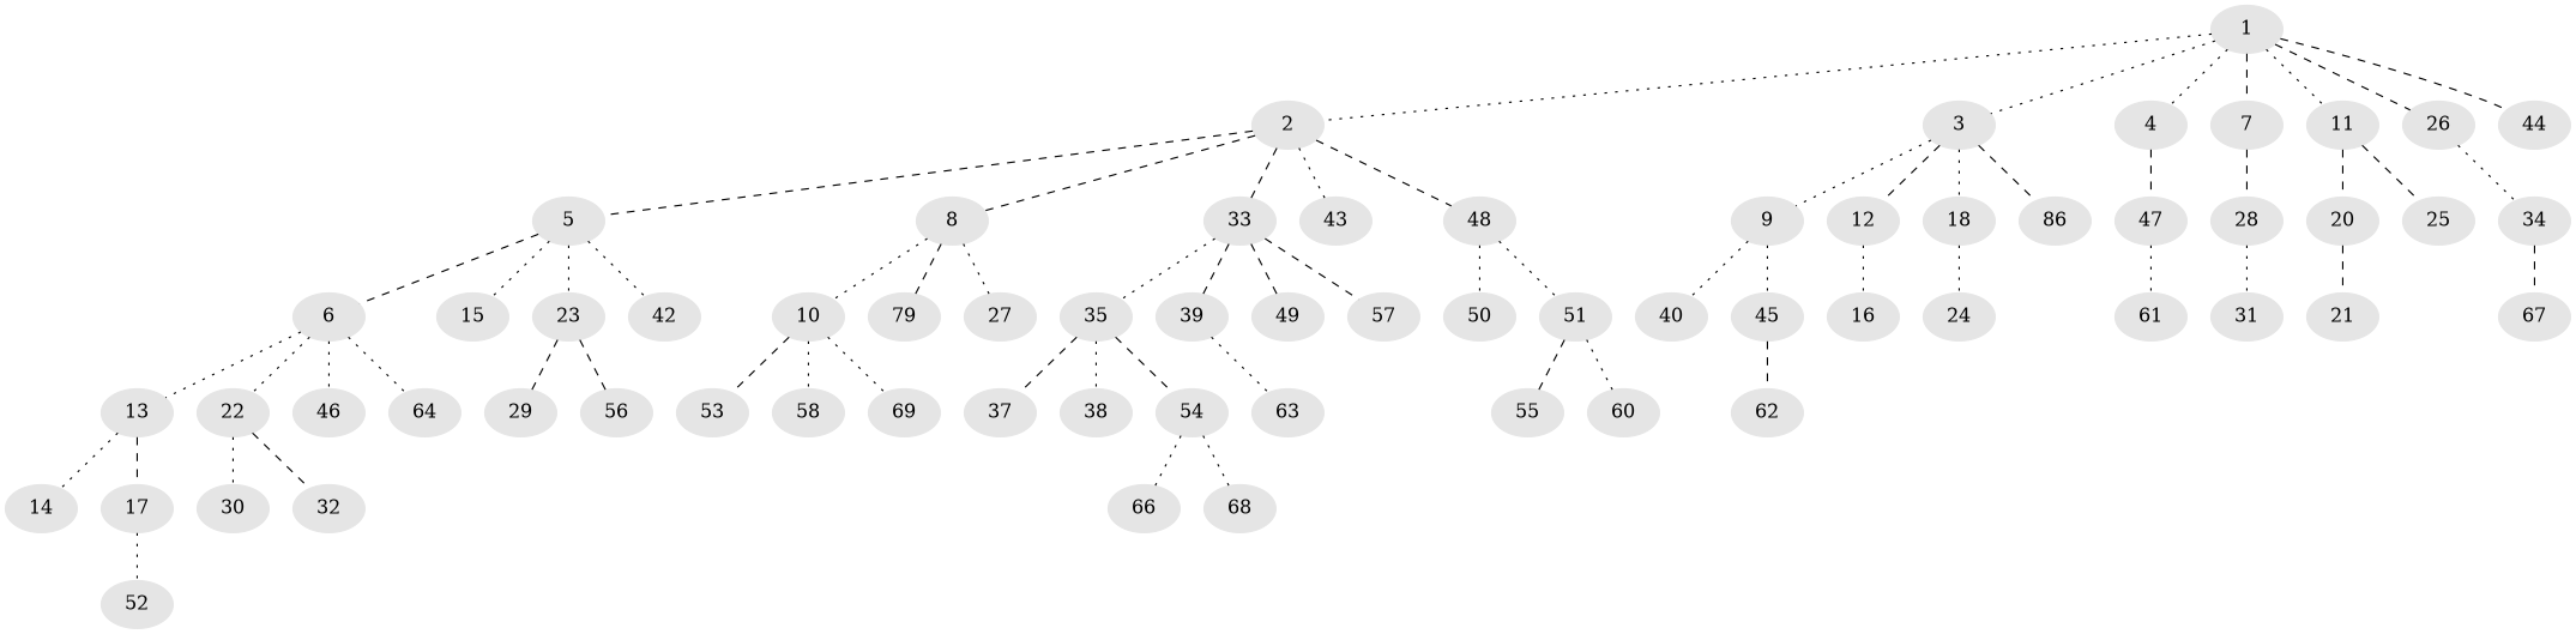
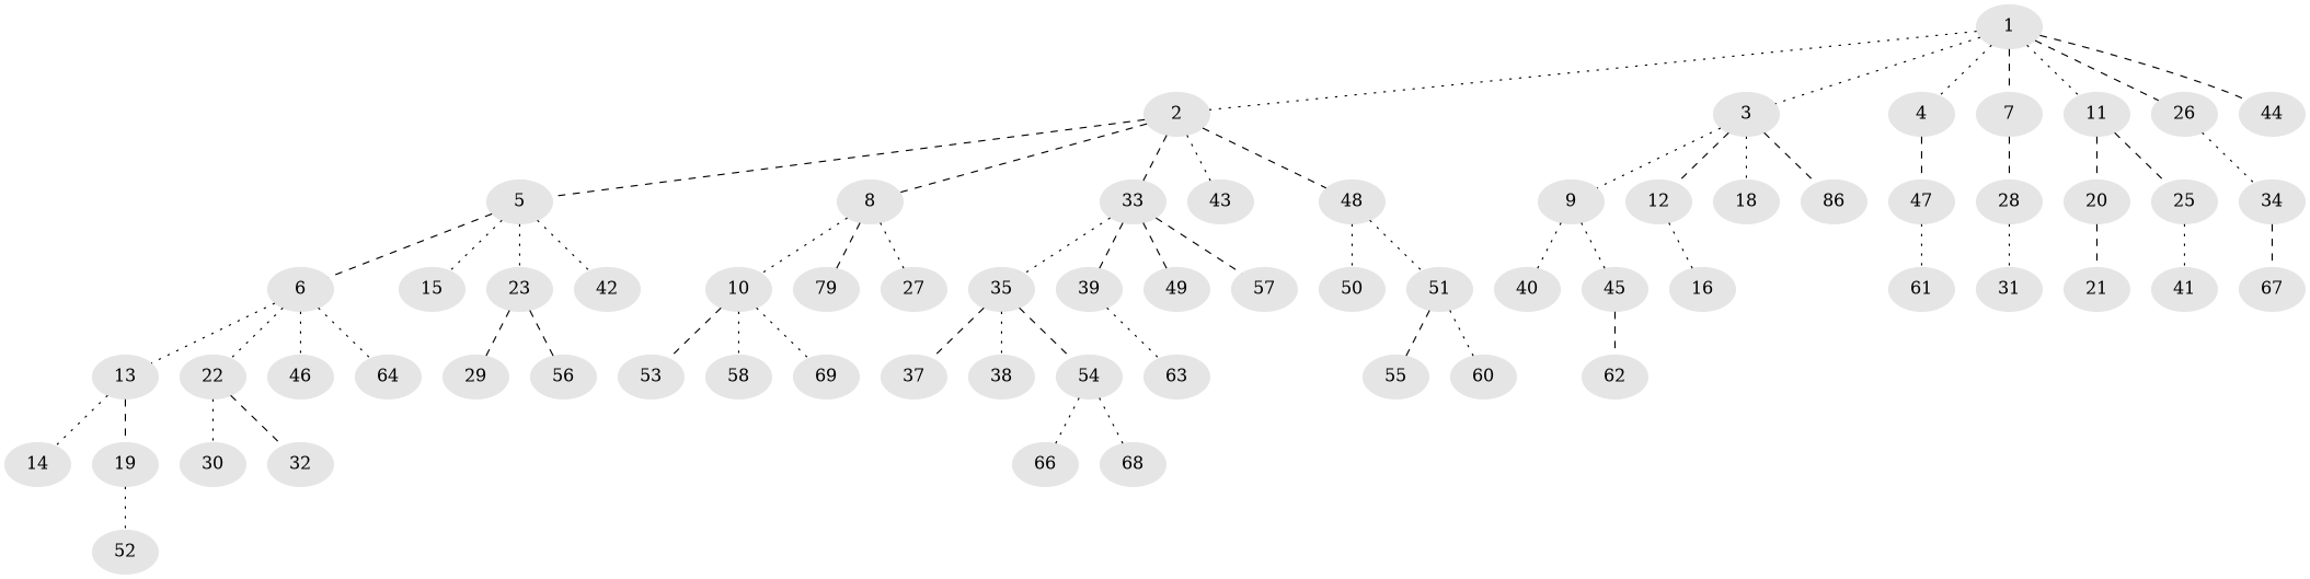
  graph {
    node [color=gray90 style=filled]
    edge [style=dotted]
    1
    2
    3
    4
    7
    11
    26
    44
    5
    8
    33
    43
    48
    9
    12
    18
    n17 [label=86]
    47
    28
    20
    25
    34
    6
    15
    23
    42
    10
    n28 [label=79]
    27
    35
    39
    49
    57
    50
    51
    40
    45
    16
-   24
    61
    13
    22
    46
    64
    29
    56
    14
-   17
+   17 [label=19]
    30
    32
    31
    53
    58
    69
    62
    21
+   41
    52
    67
    37
    38
    54
    63
    66
    68
    55
    60
    1 -- 2
    1 -- 3
    1 -- 4
    1 -- 7 [style=dashed]
    1 -- 11
    1 -- 26 [style=dashed]
    1 -- 44 [style=dashed]
    2 -- 5 [style=dashed]
    2 -- 8 [style=dashed]
    2 -- 33 [style=dashed]
    2 -- 43
    2 -- 48 [style=dashed]
    3 -- 9
    3 -- 12 [style=dashed]
    3 -- 18
    3 -- n17 [style=dashed]
    4 -- 47 [style=dashed]
    7 -- 28 [style=dashed]
    11 -- 20 [style=dashed]
    11 -- 25 [style=dashed]
    26 -- 34
    5 -- 6 [style=dashed]
    5 -- 15
    5 -- 23
    5 -- 42
    8 -- 10
    8 -- n28 [style=dashed]
    8 -- 27
    33 -- 35
    33 -- 39 [style=dashed]
    33 -- 49 [style=dashed]
    33 -- 57 [style=dashed]
    48 -- 50
    48 -- 51
    9 -- 40
    9 -- 45
    12 -- 16
-   18 -- 24
    47 -- 61
    28 -- 31
    20 -- 21 [style=dashed]
+   25 -- 41
    34 -- 67 [style=dashed]
    6 -- 13
    6 -- 22
    6 -- 46
    6 -- 64
    23 -- 29 [style=dashed]
    23 -- 56 [style=dashed]
    10 -- 53 [style=dashed]
    10 -- 58
    10 -- 69
    35 -- 37 [style=dashed]
    35 -- 38
    35 -- 54 [style=dashed]
    39 -- 63
    51 -- 55 [style=dashed]
    51 -- 60
    45 -- 62 [style=dashed]
    13 -- 14
    13 -- 17 [style=dashed]
    22 -- 30
    22 -- 32 [style=dashed]
    17 -- 52
    54 -- 66
    54 -- 68
  }
